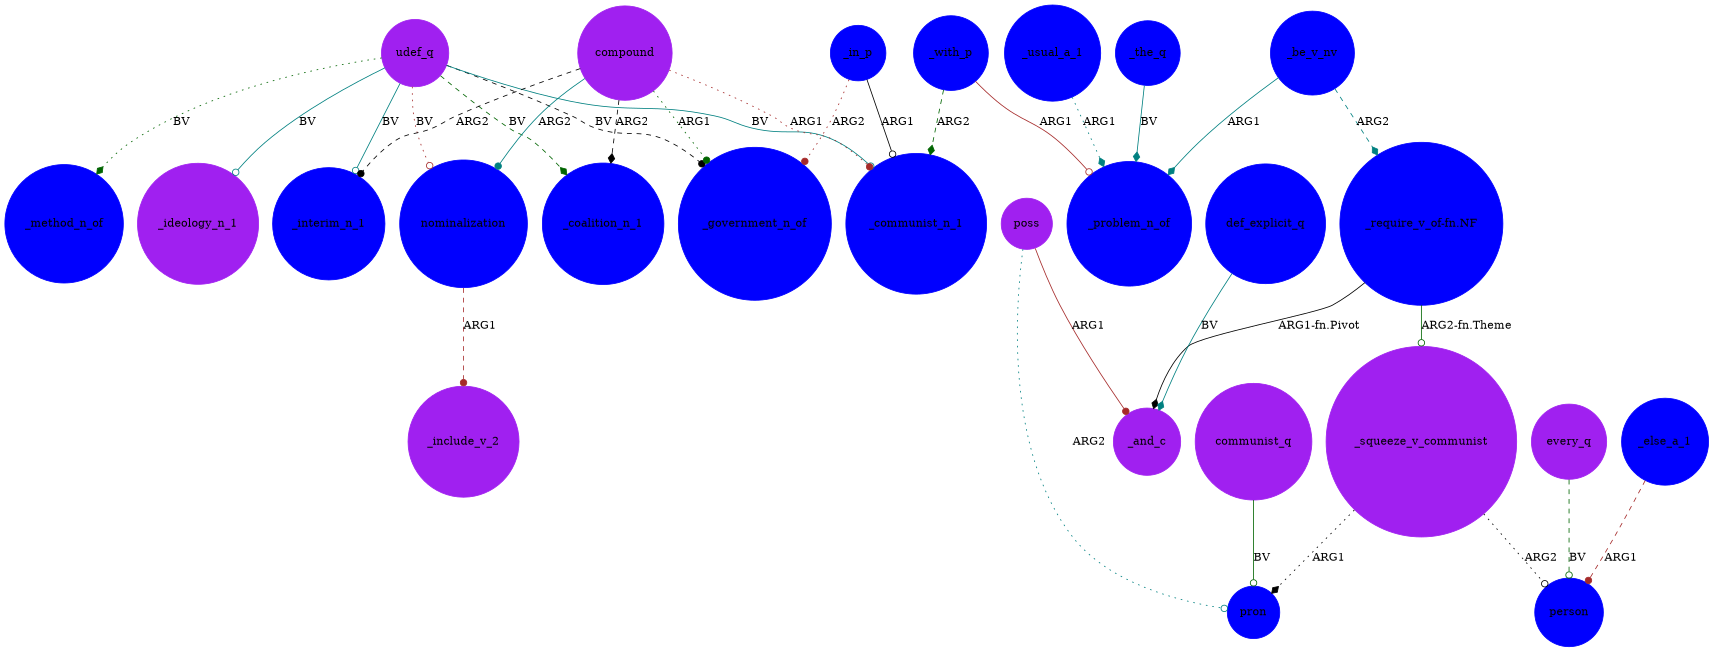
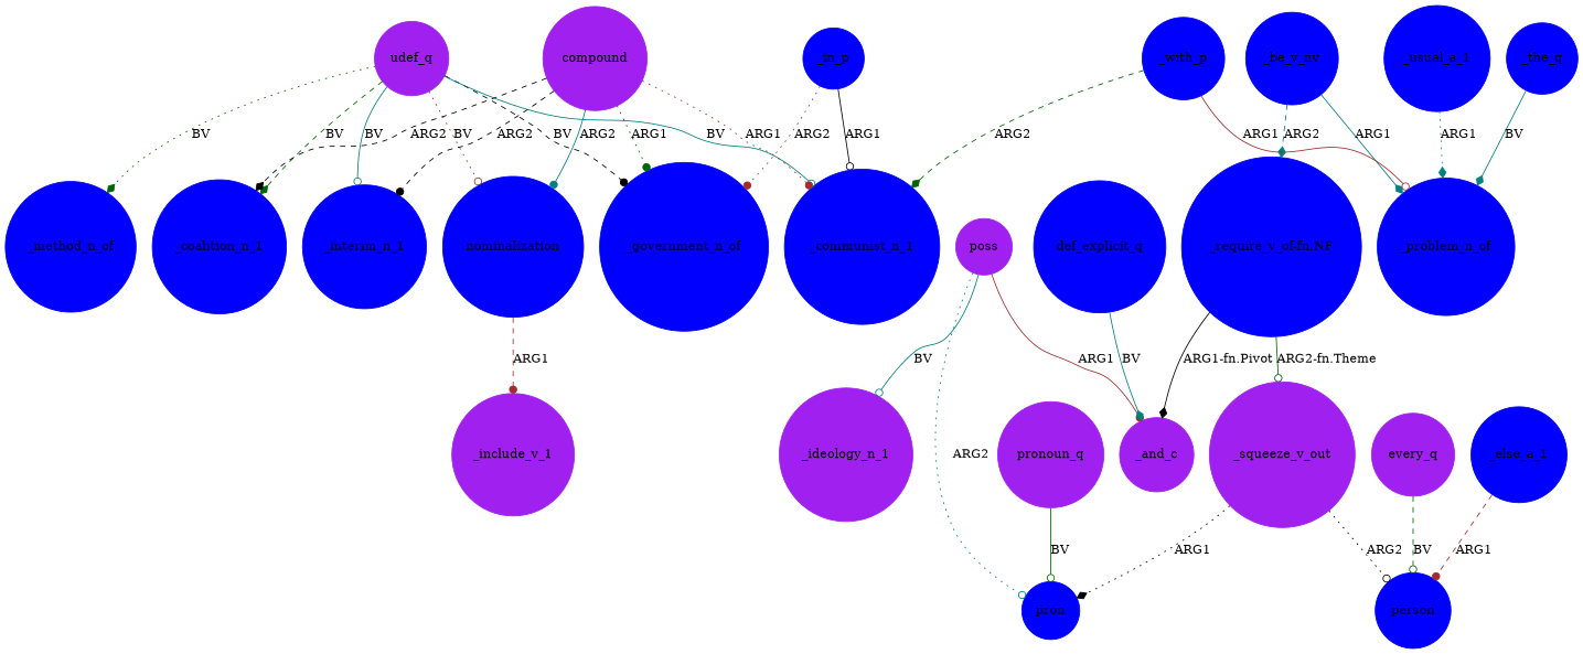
  digraph {
    node [color=blue shape=circle style=filled]
    edge [arrowhead=diamond color=teal style=solid]
-   _include_v_1 [color=purple label=_include_v_2]
+   _include_v_1 [color=purple]
    nominalization
    _be_v_nv
    "_require_v_of-fn.NF"
    _problem_n_of
    _and_c [color=purple]
-   _squeeze_v_out [color=purple label=_squeeze_v_communist]
+   _squeeze_v_out [color=purple]
    pron
    person
    udef_q [color=purple]
    _method_n_of
    _government_n_of
    _ideology_n_1 [color=purple]
    _communist_n_1
    _coalition_n_1
    _interim_n_1
    poss [color=purple]
    compound [color=purple]
    def_explicit_q
    _the_q
    every_q [color=purple]
    _in_p
-   pronoun_q [color=purple label=communist_q]
+   pronoun_q [color=purple]
    _else_a_1
    _usual_a_1
    _with_p
    nominalization -> _include_v_1 [arrowhead=dot color=brown label=ARG1 style=dashed]
    _be_v_nv -> "_require_v_of-fn.NF" [label=ARG2 style=dashed]
    _be_v_nv -> _problem_n_of [label=ARG1]
    "_require_v_of-fn.NF" -> _and_c [color=black label="ARG1-fn.Pivot"]
    "_require_v_of-fn.NF" -> _squeeze_v_out [arrowhead=odot color=darkgreen label="ARG2-fn.Theme"]
    _squeeze_v_out -> pron [color=black label=ARG1 style=dotted]
    _squeeze_v_out -> person [arrowhead=odot color=black label=ARG2 style=dotted]
    udef_q -> nominalization [arrowhead=odot color=brown label=BV style=dotted]
    udef_q -> _method_n_of [color=darkgreen label=BV style=dotted]
    udef_q -> _government_n_of [arrowhead=dot color=black label=BV style=dashed]
-   udef_q -> _ideology_n_1 [arrowhead=odot label=BV]
+   poss -> _ideology_n_1 [arrowhead=odot label=BV]
    udef_q -> _communist_n_1 [arrowhead=odot label=BV]
    udef_q -> _coalition_n_1 [color=darkgreen label=BV style=dashed]
    udef_q -> _interim_n_1 [arrowhead=odot label=BV]
    poss -> _and_c [arrowhead=dot color=brown label=ARG1]
    poss -> pron [arrowhead=odot label=ARG2 style=dotted]
    compound -> nominalization [arrowhead=dot label=ARG2]
    compound -> _government_n_of [arrowhead=dot color=darkgreen label=ARG1 style=dotted]
    compound -> _communist_n_1 [arrowhead=dot color=brown label=ARG1 style=dotted]
    compound -> _coalition_n_1 [color=black label=ARG2 style=dashed]
    compound -> _interim_n_1 [arrowhead=dot color=black label=ARG2 style=dashed]
    def_explicit_q -> _and_c [label=BV]
    _the_q -> _problem_n_of [label=BV]
    every_q -> person [arrowhead=odot color=darkgreen label=BV style=dashed]
    _in_p -> _government_n_of [arrowhead=dot color=brown label=ARG2 style=dotted]
    _in_p -> _communist_n_1 [arrowhead=odot color=black label=ARG1]
    pronoun_q -> pron [arrowhead=odot color=darkgreen label=BV]
    _else_a_1 -> person [arrowhead=dot color=brown label=ARG1 style=dashed]
    _usual_a_1 -> _problem_n_of [label=ARG1 style=dotted]
    _with_p -> _problem_n_of [arrowhead=odot color=brown label=ARG1]
    _with_p -> _communist_n_1 [color=darkgreen label=ARG2 style=dashed]
  }
